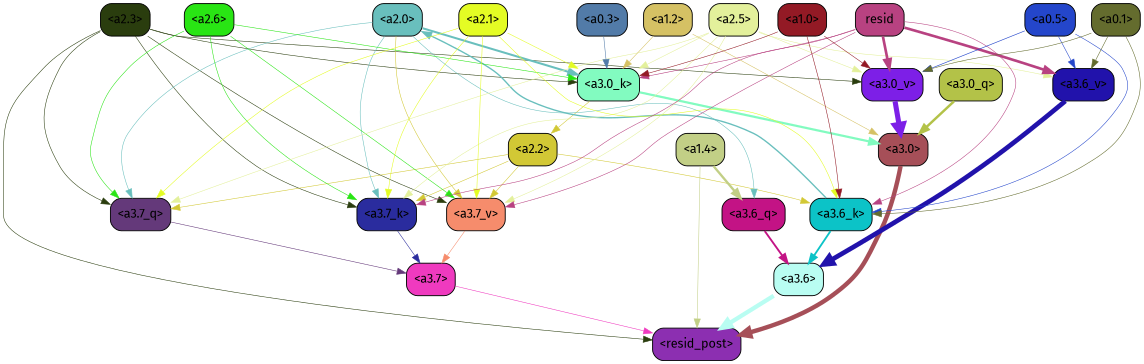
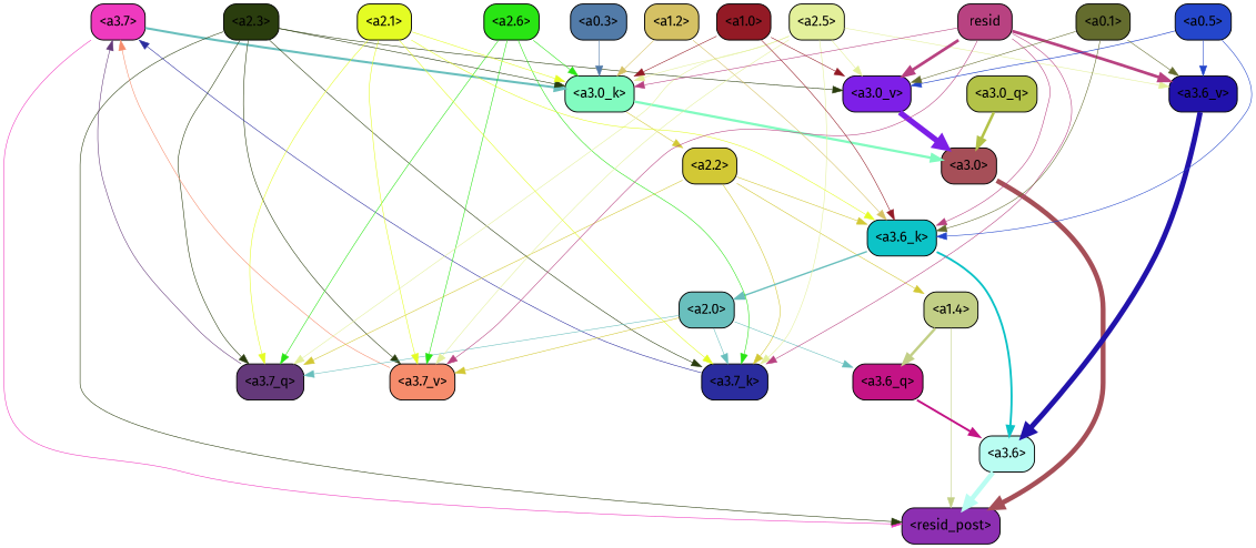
  strict digraph {
    fontname="Fira Sans"
    splines=true
    node [color=black fontname="Fira Sans" shape=box style="filled, rounded"]
    edge [color="#2a3d0e" fontname="Fira Sans" penwidth=0.6]
    "<a3.7>" [fillcolor="#ef3abf"]
    "<resid_post>" [fillcolor="#8c2fb1"]
    "<a3.6>" [fillcolor="#b9fdf2"]
    "<a3.0>" [fillcolor="#a64f58"]
    "<a2.3>" [fillcolor="#2a3d0e"]
    "<a3.7_q>" [fillcolor="#64397a"]
    "<a3.7_k>" [fillcolor="#2a2c9e"]
    "<a3.0_k>" [fillcolor="#82fbc0"]
    "<a3.7_v>" [fillcolor="#f68c6c"]
    "<a3.0_v>" [fillcolor="#7d1fe7"]
    "<a2.2>" [fillcolor="#d2c835"]
    "<a1.4>" [fillcolor="#c2cf86"]
    "<a3.6_q>" [fillcolor="#c31385"]
    "<a3.0_q>" [fillcolor="#b3c248"]
    "<a3.6_k>" [fillcolor="#0cc3c7"]
    "<a2.0>" [fillcolor="#69bfbd"]
    "<a3.6_v>" [fillcolor="#2112ab"]
    "<a2.6>" [fillcolor="#29e514"]
    "<a2.5>" [fillcolor="#e3f09b"]
    "<a2.1>" [fillcolor="#e4fc24"]
    n21 [fillcolor="#b84281" label=resid]
    "<a1.2>" [fillcolor="#d5c164"]
    "<a1.0>" [fillcolor="#931a25"]
    "<a0.5>" [fillcolor="#2446cb"]
    "<a0.1>" [fillcolor="#646c2e"]
    "<a0.3>" [fillcolor="#527ba8"]
    "<a3.7>" -> "<resid_post>" [color="#ef3abf"]
    "<a3.6>" -> "<resid_post>" [color="#b9fdf2" penwidth=4.753257989883423]
    "<a3.0>" -> "<resid_post>" [color="#a64f58" penwidth=4.90053927898407]
    "<a2.3>" -> "<resid_post>"
    "<a2.3>" -> "<a3.7_q>"
    "<a2.3>" -> "<a3.7_k>"
    "<a2.3>" -> "<a3.0_k>"
    "<a2.3>" -> "<a3.7_v>"
    "<a2.3>" -> "<a3.0_v>"
    "<a3.7_q>" -> "<a3.7>" [color="#64397a"]
    "<a3.7_k>" -> "<a3.7>" [color="#2a2c9e"]
    "<a3.0_k>" -> "<a3.0>" [color="#82fbc0" penwidth=2.476402521133423]
    "<a3.0_k>" -> "<a2.2>" [color="#d2c835"]
    "<a3.7_v>" -> "<a3.7>" [color="#f68c6c"]
    "<a3.0_v>" -> "<a3.0>" [color="#7d1fe7" penwidth=5.652270674705505]
    "<a2.2>" -> "<a3.7_q>" [color="#d2c835"]
    "<a2.2>" -> "<a3.7_k>" [color="#d2c835"]
-   "<a2.2>" -> "<a3.7_v>" [color="#d2c835"]
+   "<a2.2>" -> "<a1.4>" [color="#d2c835"]
    "<a2.2>" -> "<a3.6_k>" [color="#d2c835"]
    "<a1.4>" -> "<resid_post>" [color="#c2cf86"]
    "<a1.4>" -> "<a3.6_q>" [color="#c2cf86" penwidth=2.6043437719345093]
    "<a3.6_q>" -> "<a3.6>" [color="#c31385" penwidth=2.091020345687866]
    "<a3.0_q>" -> "<a3.0>" [color="#b3c248" penwidth=2.7421876192092896]
    "<a3.6_k>" -> "<a3.6>" [color="#0cc3c7" penwidth=2.048597991466522]
    "<a3.6_k>" -> "<a2.0>" [color="#69bfbd" penwidth=1.5290023684501648]
    "<a2.0>" -> "<a3.7_q>" [color="#69bfbd"]
    "<a2.0>" -> "<a3.7_k>" [color="#69bfbd"]
-   "<a2.0>" -> "<a3.0_k>" [color="#69bfbd" penwidth=2.2551413774490356]
+   "<a3.7>" -> "<a3.0_k>" [color="#69bfbd" penwidth=2.2551413774490356]
    "<a2.0>" -> "<a3.7_v>" [color="#d2c835"]
    "<a2.0>" -> "<a3.6_q>" [color="#69bfbd"]
    "<a3.6_v>" -> "<a3.6>" [color="#2112ab" penwidth=5.2550448179244995]
    "<a2.6>" -> "<a3.7_q>" [color="#29e514"]
    "<a2.6>" -> "<a3.7_k>" [color="#29e514"]
    "<a2.6>" -> "<a3.0_k>" [color="#29e514"]
    "<a2.6>" -> "<a3.7_v>" [color="#29e514"]
    "<a2.5>" -> "<a3.7_q>" [color="#e3f09b"]
    "<a2.5>" -> "<a3.7_k>" [color="#e3f09b"]
    "<a2.5>" -> "<a3.0_k>" [color="#e3f09b"]
    "<a2.5>" -> "<a3.7_v>" [color="#e3f09b"]
    "<a2.5>" -> "<a3.0_v>" [color="#e3f09b"]
    "<a2.5>" -> "<a3.6_v>" [color="#e3f09b"]
    "<a2.1>" -> "<a3.7_q>" [color="#e4fc24"]
    "<a2.1>" -> "<a3.7_k>" [color="#e4fc24"]
    "<a2.1>" -> "<a3.0_k>" [color="#e4fc24"]
    "<a2.1>" -> "<a3.7_v>" [color="#e4fc24"]
    "<a2.1>" -> "<a3.6_k>" [color="#e4fc24"]
    n21 -> "<a3.7_k>" [color="#b84281"]
    n21 -> "<a3.0_k>" [color="#b84281"]
    n21 -> "<a3.7_v>" [color="#b84281"]
    n21 -> "<a3.0_v>" [color="#b84281" penwidth=2.972973108291626]
    n21 -> "<a3.6_k>" [color="#b84281"]
    n21 -> "<a3.6_v>" [color="#b84281" penwidth=2.9556376338005066]
    "<a1.2>" -> "<a3.0_k>" [color="#d5c164"]
-   "<a1.2>" -> "<a3.0>" [color="#d5c164"]
+   "<a1.2>" -> "<a3.6_k>" [color="#d5c164"]
    "<a1.0>" -> "<a3.0_k>" [color="#931a25"]
    "<a1.0>" -> "<a3.0_v>" [color="#931a25"]
    "<a1.0>" -> "<a3.6_k>" [color="#931a25"]
    "<a0.5>" -> "<a3.0_v>" [color="#2446cb" penwidth=0.6790935099124908]
    "<a0.5>" -> "<a3.6_k>" [color="#2446cb"]
    "<a0.5>" -> "<a3.6_v>" [color="#2446cb"]
    "<a0.1>" -> "<a3.0_v>" [color="#646c2e"]
    "<a0.1>" -> "<a3.6_k>" [color="#646c2e"]
    "<a0.1>" -> "<a3.6_v>" [color="#646c2e"]
    "<a0.3>" -> "<a3.0_k>" [color="#527ba8"]
  }
